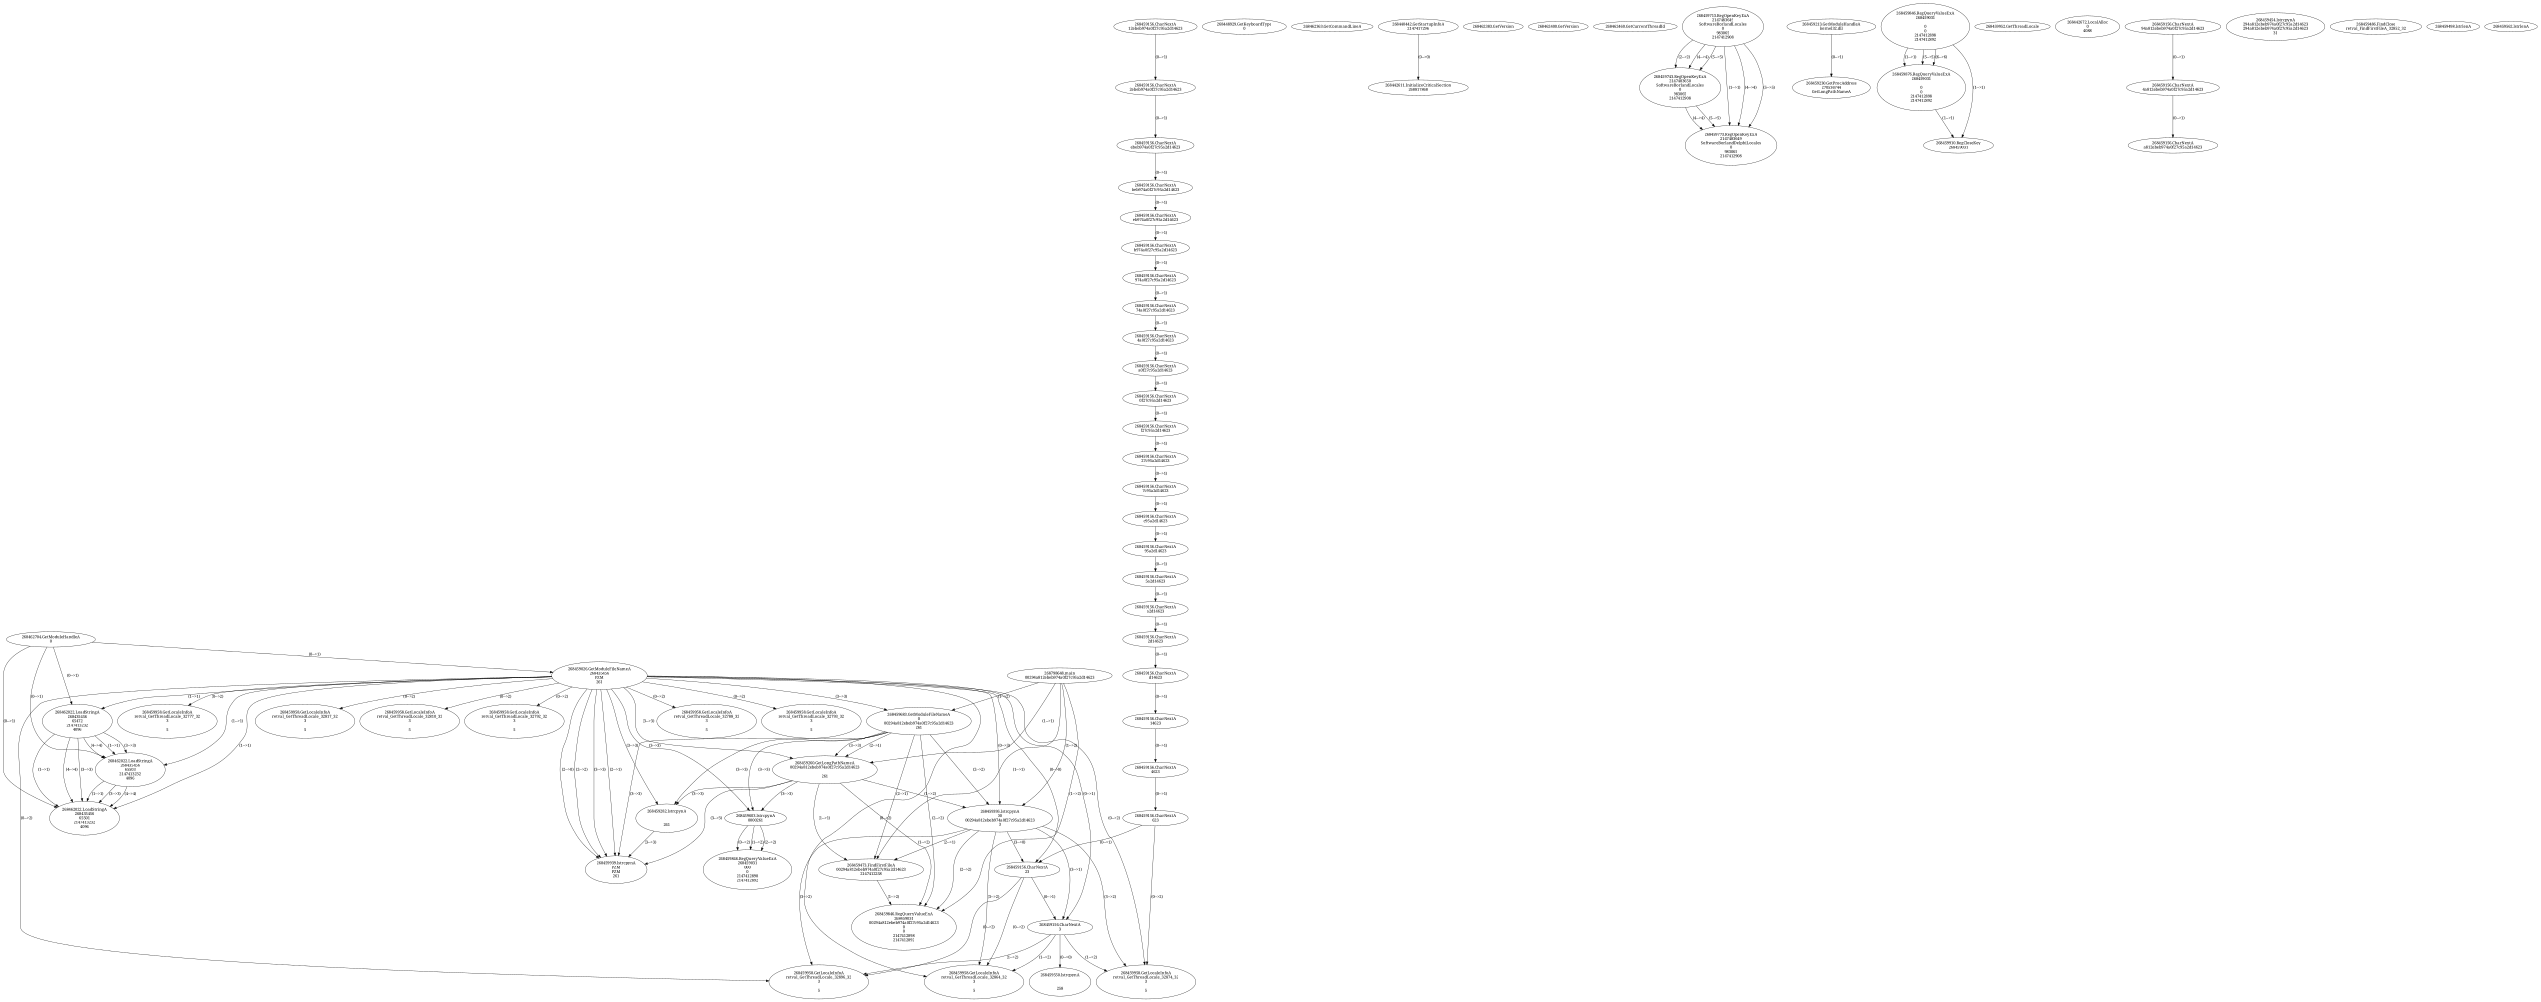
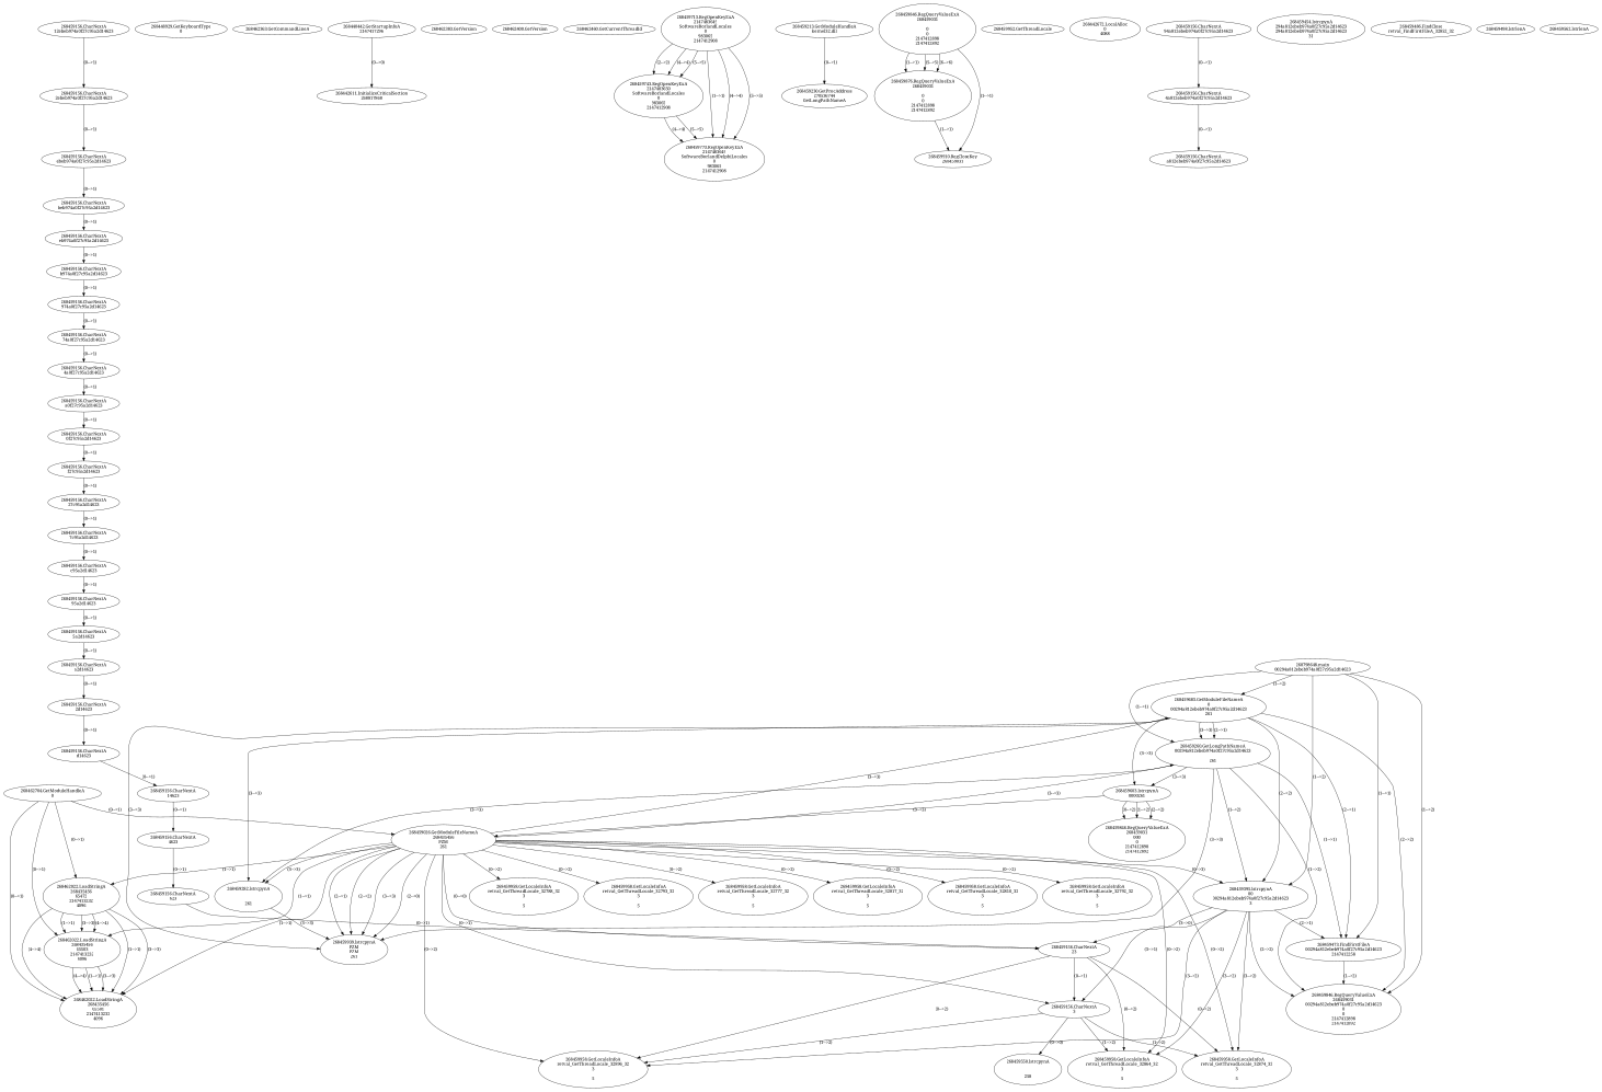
  digraph {
    fontname="Noto Serif"
    node [fontname="Noto Serif"]
    edge [fontname="Noto Serif"]
    n1 [label="268798648.main\n00294a812ebeb974a0f27c95a2d14623"]
    n2 [label="268459683.GetModuleFileNameA\n0\n00294a812ebeb974a0f27c95a2d14623\n261"]
    n3 [label="268459260.GetLongPathNameA\n00294a812ebeb974a0f27c95a2d14623\n\n261"]
    n4 [label="268459395.lstrcpynA\n00\n00294a812ebeb974a0f27c95a2d14623\n3"]
    n5 [label="268459473.FindFirstFileA\n00294a812ebeb974a0f27c95a2d14623\n2147412258"]
    n6 [label="268459846.RegQueryValueExA\n268459031\n00294a812ebeb974a0f27c95a2d14623\n0\n0\n2147412898\n2147412892"]
    n7 [label="268459282.lstrcpynA\n\n\n261"]
    n8 [label="268459939.lstrcpynA\nPZM\nPZM\n261"]
    n9 [label="268459603.lstrcpynA\n0000261"]
    n10 [label="268459156.CharNextA\n23"]
    n11 [label="268459156.CharNextA\n3"]
    n12 [label="268459958.GetLocaleInfoA\nretval_GetThreadLocale_32874_32\n3\n\n5"]
    n13 [label="268459958.GetLocaleInfoA\nretval_GetThreadLocale_32896_32\n3\n\n5"]
    n14 [label="268459958.GetLocaleInfoA\nretval_GetThreadLocale_32864_32\n3\n\n5"]
    n15 [label="268462704.GetModuleHandleA\n0"]
    n16 [label="268459026.GetModuleFileNameA\n268435456\nPZM\n261"]
    n17 [label="268462022.LoadStringA\n268435456\n65472\n2147413232\n4096"]
    n18 [label="268462022.LoadStringA\n268435456\n65503\n2147413232\n4096"]
    n19 [label="268462022.LoadStringA\n268435456\n65501\n2147413232\n4096"]
    n20 [label="268459958.GetLocaleInfoA\nretval_GetThreadLocale_32788_32\n3\n\n5"]
    n21 [label="268459958.GetLocaleInfoA\nretval_GetThreadLocale_32793_32\n3\n\n5"]
    n22 [label="268459958.GetLocaleInfoA\nretval_GetThreadLocale_32777_32\n3\n\n5"]
    n23 [label="268459958.GetLocaleInfoA\nretval_GetThreadLocale_32817_32\n3\n\n5"]
    n24 [label="268459958.GetLocaleInfoA\nretval_GetThreadLocale_32810_32\n3\n\n5"]
    n25 [label="268459958.GetLocaleInfoA\nretval_GetThreadLocale_32792_32\n3\n\n5"]
    n26 [label="268448929.GetKeyboardType\n0"]
    n27 [label="268462363.GetCommandLineA\n"]
    n28 [label="268440442.GetStartupInfoA\n2147417296"]
    n29 [label="268442611.InitializeCriticalSection\n268817868"]
    n30 [label="268462383.GetVersion\n"]
    n31 [label="268462400.GetVersion\n"]
    n32 [label="268462460.GetCurrentThreadId\n"]
    n33 [label="268459550.lstrcpynA\n\n\n258"]
    n34 [label="268459846.RegQueryValueExA\n268459031\n000\n0\n2147412898\n2147412892"]
    n35 [label="268459713.RegOpenKeyExA\n2147483649\nSoftware\Borland\Locales\n0\n983065\n2147412908"]
    n36 [label="268459743.RegOpenKeyExA\n2147483650\nSoftware\Borland\Locales\n0\n983065\n2147412908"]
    n37 [label="268459773.RegOpenKeyExA\n2147483649\nSoftware\Borland\Delphi\Locales\n0\n983065\n2147412908"]
    n38 [label="268459213.GetModuleHandleA\nkernel32.dll"]
    n39 [label="268459230.GetProcAddress\n270536744\nGetLongPathNameA"]
    n40 [label="268459846.RegQueryValueExA\n268459031\n\n0\n0\n2147412898\n2147412892"]
    n41 [label="268459876.RegQueryValueExA\n268459031\n\n0\n0\n2147412898\n2147412892"]
    n42 [label="268459910.RegCloseKey\n268459031"]
    n43 [label="268459952.GetThreadLocale\n"]
    n44 [label="268442672.LocalAlloc\n0\n4088"]
    n45 [label="268459156.CharNextA\n94a812ebeb974a0f27c95a2d14623"]
    n46 [label="268459156.CharNextA\n4a812ebeb974a0f27c95a2d14623"]
    n47 [label="268459156.CharNextA\na812ebeb974a0f27c95a2d14623"]
    n48 [label="268459156.CharNextA\n12ebeb974a0f27c95a2d14623"]
    n49 [label="268459156.CharNextA\n2ebeb974a0f27c95a2d14623"]
    n50 [label="268459156.CharNextA\nebeb974a0f27c95a2d14623"]
    n51 [label="268459156.CharNextA\nbeb974a0f27c95a2d14623"]
    n52 [label="268459156.CharNextA\neb974a0f27c95a2d14623"]
    n53 [label="268459156.CharNextA\nb974a0f27c95a2d14623"]
    n54 [label="268459156.CharNextA\n974a0f27c95a2d14623"]
    n55 [label="268459156.CharNextA\n74a0f27c95a2d14623"]
    n56 [label="268459156.CharNextA\n4a0f27c95a2d14623"]
    n57 [label="268459156.CharNextA\na0f27c95a2d14623"]
    n58 [label="268459156.CharNextA\n0f27c95a2d14623"]
    n59 [label="268459156.CharNextA\nf27c95a2d14623"]
    n60 [label="268459156.CharNextA\n27c95a2d14623"]
    n61 [label="268459156.CharNextA\n7c95a2d14623"]
    n62 [label="268459156.CharNextA\nc95a2d14623"]
    n63 [label="268459156.CharNextA\n95a2d14623"]
    n64 [label="268459156.CharNextA\n5a2d14623"]
    n65 [label="268459156.CharNextA\na2d14623"]
    n66 [label="268459156.CharNextA\n2d14623"]
    n67 [label="268459156.CharNextA\nd14623"]
    n68 [label="268459156.CharNextA\n14623"]
    n69 [label="268459156.CharNextA\n4623"]
    n70 [label="268459156.CharNextA\n623"]
    n71 [label="268459454.lstrcpynA\n294a812ebeb974a0f27c95a2d14623\n294a812ebeb974a0f27c95a2d14623\n31"]
    n72 [label="268459486.FindClose\nretval_FindFirstFileA_32852_32"]
    n73 [label="268459498.lstrlenA\n"]
    n74 [label="268459562.lstrlenA\n"]
    n1 -> n2 [label="(1-->2)"]
    n1 -> n3 [label="(1-->1)"]
    n1 -> n4 [label="(1-->2)"]
    n1 -> n5 [label="(1-->1)"]
    n1 -> n6 [label="(1-->2)"]
    n2 -> n3 [label="(2-->1)"]
    n2 -> n3 [label="(3-->3)"]
    n2 -> n4 [label="(2-->2)"]
    n2 -> n5 [label="(2-->1)"]
    n2 -> n6 [label="(2-->2)"]
    n2 -> n7 [label="(3-->3)"]
    n2 -> n8 [label="(3-->3)"]
    n2 -> n9 [label="(3-->3)"]
    n3 -> n4 [label="(1-->2)"]
    n3 -> n5 [label="(1-->1)"]
    n3 -> n6 [label="(1-->2)"]
    n3 -> n7 [label="(3-->3)"]
    n3 -> n8 [label="(3-->3)"]
    n3 -> n9 [label="(3-->3)"]
    n4 -> n5 [label="(2-->1)"]
    n4 -> n6 [label="(2-->2)"]
    n4 -> n10 [label="(3-->0)"]
    n4 -> n11 [label="(3-->1)"]
    n4 -> n12 [label="(3-->2)"]
    n4 -> n13 [label="(3-->2)"]
    n4 -> n14 [label="(3-->2)"]
    n5 -> n6 [label="(1-->2)"]
    n7 -> n8 [label="(3-->3)"]
    n9 -> n34 [label="(1-->2)"]
    n9 -> n34 [label="(2-->2)"]
    n9 -> n34 [label="(0-->2)"]
    n10 -> n11 [label="(0-->1)"]
-   n70 -> n12 [label="(0-->2)"]
+   n10 -> n12 [label="(0-->2)"]
    n10 -> n13 [label="(0-->2)"]
    n10 -> n14 [label="(0-->2)"]
    n11 -> n12 [label="(1-->2)"]
    n11 -> n13 [label="(1-->2)"]
    n11 -> n14 [label="(1-->2)"]
    n11 -> n33 [label="(0-->0)"]
    n15 -> n16 [label="(0-->1)"]
    n15 -> n17 [label="(0-->1)"]
    n15 -> n18 [label="(0-->1)"]
    n15 -> n19 [label="(0-->1)"]
    n16 -> n2 [label="(3-->3)"]
    n16 -> n3 [label="(3-->3)"]
    n16 -> n4 [label="(0-->3)"]
    n16 -> n7 [label="(3-->3)"]
    n16 -> n8 [label="(2-->1)"]
    n16 -> n8 [label="(2-->2)"]
    n16 -> n8 [label="(3-->3)"]
    n16 -> n8 [label="(2-->0)"]
-   n16 -> n9 [label="(3-->3)"]
+   n9 -> n16 [label="(3-->3)"]
    n16 -> n10 [label="(0-->0)"]
    n16 -> n11 [label="(0-->1)"]
    n16 -> n12 [label="(0-->2)"]
    n16 -> n13 [label="(0-->2)"]
    n16 -> n14 [label="(0-->2)"]
    n16 -> n17 [label="(1-->1)"]
    n16 -> n18 [label="(1-->1)"]
    n16 -> n19 [label="(1-->1)"]
    n16 -> n20 [label="(0-->2)"]
    n16 -> n21 [label="(0-->2)"]
    n16 -> n22 [label="(0-->2)"]
    n16 -> n23 [label="(0-->2)"]
    n16 -> n24 [label="(0-->2)"]
    n16 -> n25 [label="(0-->2)"]
    n17 -> n18 [label="(1-->1)"]
    n17 -> n18 [label="(3-->3)"]
    n17 -> n18 [label="(4-->4)"]
    n17 -> n19 [label="(1-->1)"]
    n17 -> n19 [label="(3-->3)"]
    n17 -> n19 [label="(4-->4)"]
    n18 -> n19 [label="(1-->1)"]
    n18 -> n19 [label="(3-->3)"]
    n18 -> n19 [label="(4-->4)"]
    n28 -> n29 [label="(0-->0)"]
    n35 -> n36 [label="(2-->2)"]
    n35 -> n36 [label="(4-->4)"]
    n35 -> n36 [label="(5-->5)"]
    n35 -> n37 [label="(1-->1)"]
    n35 -> n37 [label="(4-->4)"]
    n35 -> n37 [label="(5-->5)"]
    n36 -> n37 [label="(4-->4)"]
    n36 -> n37 [label="(5-->5)"]
    n38 -> n39 [label="(0-->1)"]
    n40 -> n41 [label="(1-->1)"]
    n40 -> n41 [label="(5-->5)"]
    n40 -> n41 [label="(6-->6)"]
    n40 -> n42 [label="(1-->1)"]
    n41 -> n42 [label="(1-->1)"]
    n45 -> n46 [label="(0-->1)"]
    n46 -> n47 [label="(0-->1)"]
    n48 -> n49 [label="(0-->1)"]
    n49 -> n50 [label="(0-->1)"]
    n50 -> n51 [label="(0-->1)"]
    n51 -> n52 [label="(0-->1)"]
    n52 -> n53 [label="(0-->1)"]
    n53 -> n54 [label="(0-->1)"]
    n54 -> n55 [label="(0-->1)"]
    n55 -> n56 [label="(0-->1)"]
    n56 -> n57 [label="(0-->1)"]
    n57 -> n58 [label="(0-->1)"]
    n58 -> n59 [label="(0-->1)"]
    n59 -> n60 [label="(0-->1)"]
    n60 -> n61 [label="(0-->1)"]
    n61 -> n62 [label="(0-->1)"]
    n62 -> n63 [label="(0-->1)"]
    n63 -> n64 [label="(0-->1)"]
    n64 -> n65 [label="(0-->1)"]
    n65 -> n66 [label="(0-->1)"]
    n66 -> n67 [label="(0-->1)"]
    n67 -> n68 [label="(0-->1)"]
    n68 -> n69 [label="(0-->1)"]
    n69 -> n70 [label="(0-->1)"]
    n70 -> n10 [label="(0-->1)"]
  }
